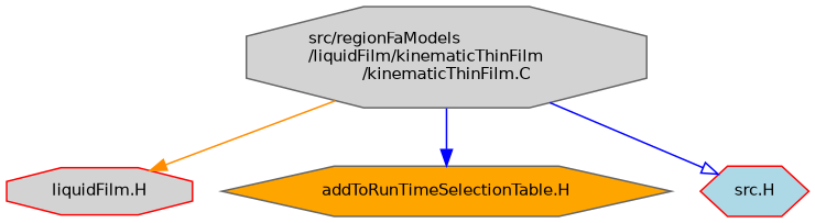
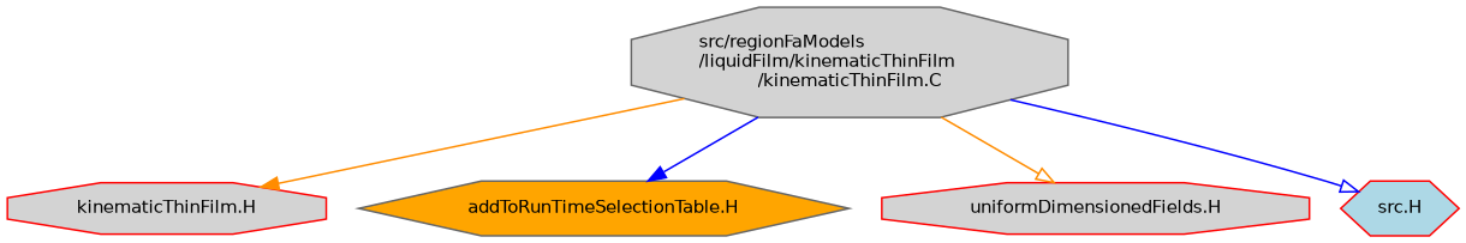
  digraph {
    node [color=red fillcolor=lightgrey fontname=Helvetica fontsize=10 shape=octagon style=filled]
    edge [arrowhead=normal color=darkorange fontname=Helvetica fontsize=10 labelfontname=Helvetica labelfontsize=10 style=solid]
    n1 [color=gray40 fontcolor=black height=0.2 label="src/regionFaModels\l/liquidFilm/kinematicThinFilm\l/kinematicThinFilm.C" width=0.4]
-   n2 [height=0.2 label="liquidFilm.H" width=0.4]
+   n2 [height=0.2 label="kinematicThinFilm.H" width=0.4]
    n3 [color=grey40 fillcolor=orange height=0.2 label="addToRunTimeSelectionTable.H" shape=hexagon width=0.4]
+   n4 [height=0.2 label="uniformDimensionedFields.H" width=0.4]
    n5 [fillcolor=lightblue height=0.2 label="src.H" shape=hexagon width=0.4]
    n1 -> n2
    n1 -> n3 [color=blue]
+   n1 -> n4 [arrowhead=onormal]
    n1 -> n5 [arrowhead=onormal color=blue]
  }
